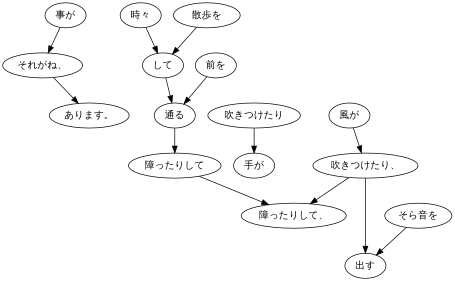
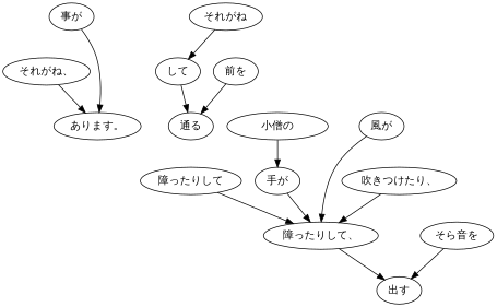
  digraph {
    fontname=Oswald
    node [fontname=Oswald]
    edge [fontname=Oswald]
    n1 [label="それがね、"]
    n2 [label="あります。"]
-   n3 [label="時々"]
    n4 [label="して"]
    n5 [label="通る"]
-   n6 [label="散歩を"]
+   n6 [label="それがね"]
    n7 [label="障ったりして"]
    n8 [label="前を"]
    n9 [label="障ったりして、"]
    n10 [label="出す"]
    n11 [label="風が"]
    n12 [label="吹きつけたり、"]
-   n13 [label="吹きつけたり"]
+   n13 [label="小僧の"]
    n14 [label="手が"]
    n15 [label="そら音を"]
    n16 [label="事が"]
    n1 -> n2
-   n3 -> n4
    n4 -> n5
-   n5 -> n7
    n6 -> n4
    n7 -> n9
    n8 -> n5
-   n12 -> n10
-   n11 -> n12
+   n9 -> n10
+   n11 -> n9
    n12 -> n9
    n13 -> n14
+   n14 -> n9
    n15 -> n10
-   n16 -> n1
+   n16 -> n2
  }
